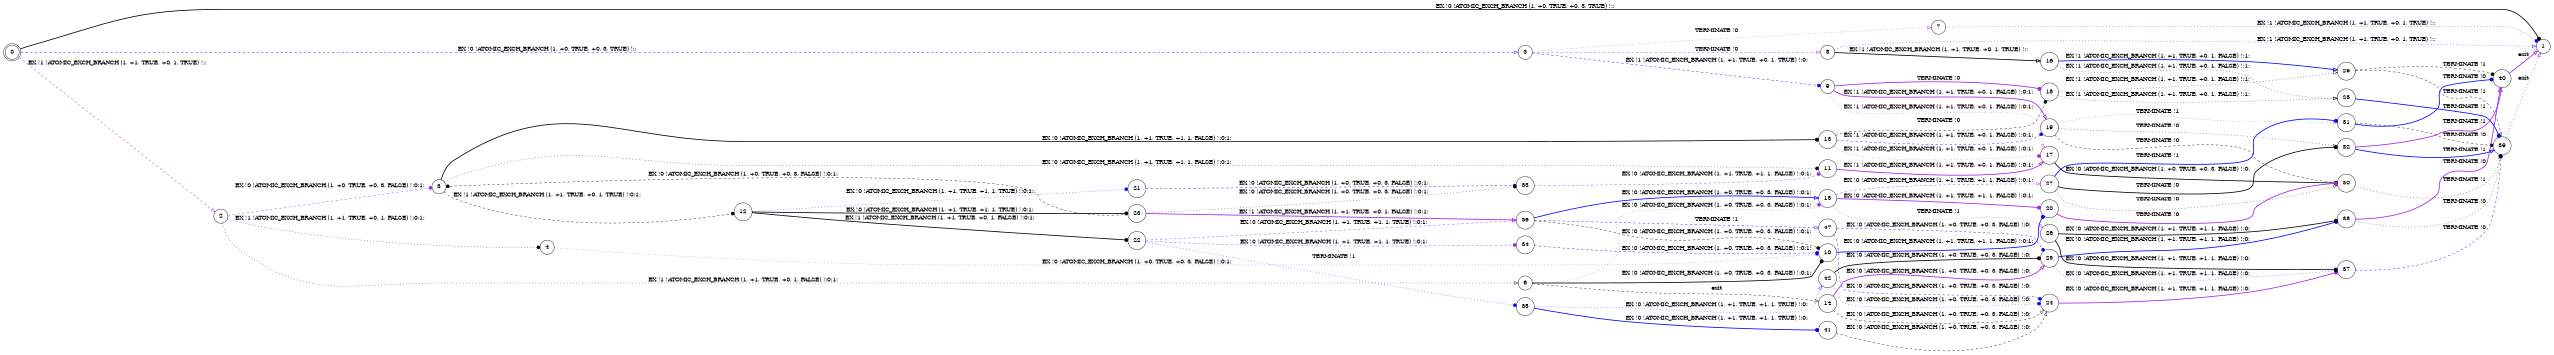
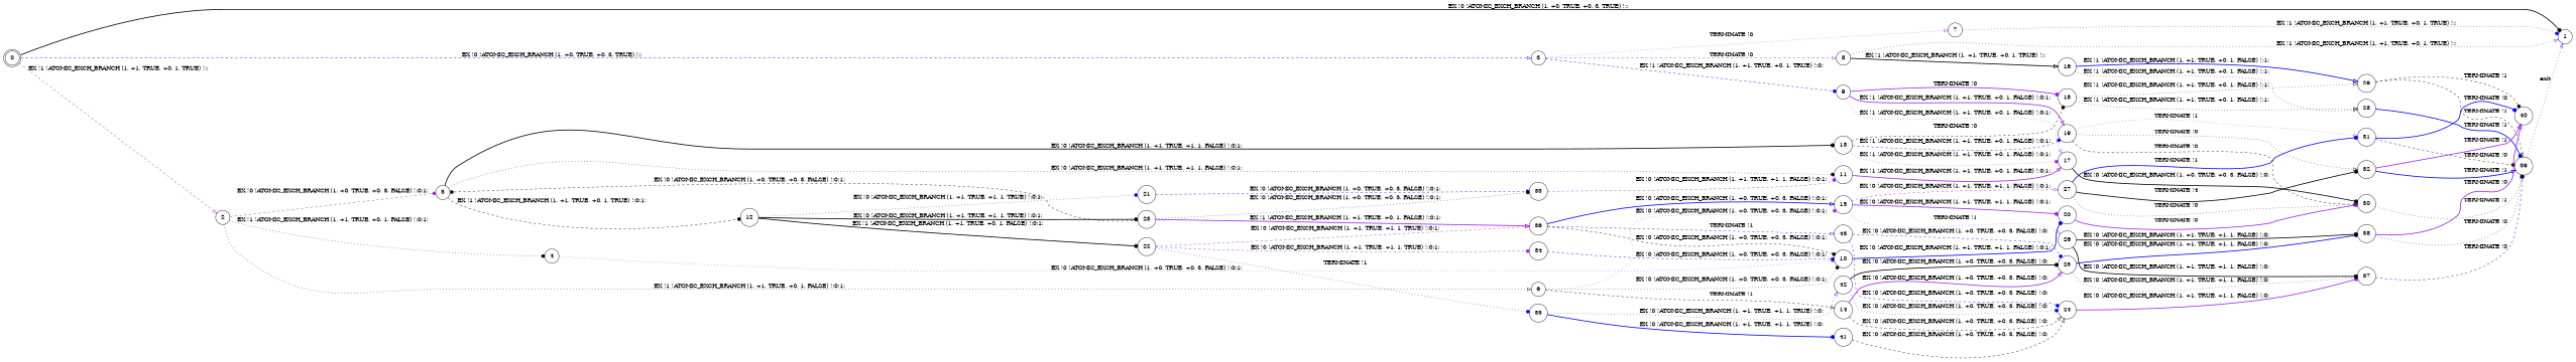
  digraph {
    rankdir=LR
    node [shape=circle]
    edge [arrowhead=dot color=black style=bold]
    0 [peripheries=2]
    1
    2
    3
    4
    5
    6
    7
    8
    9
    10
    11
    12
    13
    14
    15
    16
    17
    18
    19
    20
    21
    22
    23
    24
    25
    26
    27
    28
    29
    30
    31
    32
    33
    34
    35
    36
    37
    38
    39
    40
    41
    42
-   43 [label=47]
+   43
    0 -> 1 [label="EX !0 !ATOMIC_EXCH_BRANCH (1, +0, TRUE, +0, 3, TRUE) !::"]
    0 -> 2 [arrowhead=onormal color=purple label="EX !1 !ATOMIC_EXCH_BRANCH (1, +1, TRUE, +0, 1, TRUE) !::" style=dashed]
    0 -> 3 [arrowhead=onormal color=blue label="EX !0 !ATOMIC_EXCH_BRANCH (1, +0, TRUE, +0, 3, TRUE) !::" style=dashed]
    2 -> 4 [label="EX !1 !ATOMIC_EXCH_BRANCH (1, +1, TRUE, +0, 1, FALSE) !:0:1:" style=dotted]
    2 -> 5 [color=purple label="EX !0 !ATOMIC_EXCH_BRANCH (1, +0, TRUE, +0, 3, FALSE) !:0:1:" style=dashed]
    2 -> 6 [arrowhead=onormal label="EX !1 !ATOMIC_EXCH_BRANCH (1, +1, TRUE, +0, 1, FALSE) !:0:1:" style=dotted]
    3 -> 7 [arrowhead=onormal color=purple label="TERMINATE !0" style=dotted]
    3 -> 8 [arrowhead=onormal color=purple label="TERMINATE !0" style=dashed]
    3 -> 9 [color=blue label="EX !1 !ATOMIC_EXCH_BRANCH (1, +1, TRUE, +0, 1, TRUE) !:0:" style=dashed]
    4 -> 10 [color=purple label="EX !0 !ATOMIC_EXCH_BRANCH (1, +0, TRUE, +0, 3, FALSE) !:0:1:" style=dotted]
    5 -> 11 [label="EX !0 !ATOMIC_EXCH_BRANCH (1, +1, TRUE, +1, 1, FALSE) !:0:1:" style=dotted]
    5 -> 12 [label="EX !1 !ATOMIC_EXCH_BRANCH (1, +1, TRUE, +0, 1, TRUE) !:0:1:" style=dashed]
    5 -> 13 [label="EX !0 !ATOMIC_EXCH_BRANCH (1, +1, TRUE, +1, 1, FALSE) !:0:1:"]
-   6 -> 10 [label="EX !0 !ATOMIC_EXCH_BRANCH (1, +0, TRUE, +0, 3, FALSE) !:0:1:"]
-   6 -> 14 [arrowhead=onormal label=exit style=dashed]
+   6 -> 10 [label="EX !0 !ATOMIC_EXCH_BRANCH (1, +0, TRUE, +0, 3, FALSE) !:0:1:" style=dotted]
+   6 -> 14 [arrowhead=onormal label="TERMINATE !1" style=dashed]
    6 -> 15 [color=purple label="EX !0 !ATOMIC_EXCH_BRANCH (1, +0, TRUE, +0, 3, FALSE) !:0:1:" style=dotted]
    7 -> 1 [color=blue label="EX !1 !ATOMIC_EXCH_BRANCH (1, +1, TRUE, +0, 1, TRUE) !::" style=dotted]
    8 -> 1 [arrowhead=onormal color=blue label="EX !1 !ATOMIC_EXCH_BRANCH (1, +1, TRUE, +0, 1, TRUE) !::" style=dotted]
    8 -> 16 [arrowhead=onormal label="EX !1 !ATOMIC_EXCH_BRANCH (1, +1, TRUE, +0, 1, TRUE) !::"]
    9 -> 17 [arrowhead=onormal color=purple label="EX !1 !ATOMIC_EXCH_BRANCH (1, +1, TRUE, +0, 1, FALSE) !:0:1:" style=dotted]
    9 -> 18 [color=purple label="TERMINATE !0"]
    9 -> 19 [arrowhead=onormal color=purple label="EX !1 !ATOMIC_EXCH_BRANCH (1, +1, TRUE, +0, 1, FALSE) !:0:1:"]
    10 -> 20 [color=blue label="EX !0 !ATOMIC_EXCH_BRANCH (1, +1, TRUE, +1, 1, FALSE) !:0:1:"]
    11 -> 17 [arrowhead=onormal color=purple label="EX !1 !ATOMIC_EXCH_BRANCH (1, +1, TRUE, +0, 1, FALSE) !:0:1:"]
    12 -> 21 [color=blue label="EX !0 !ATOMIC_EXCH_BRANCH (1, +1, TRUE, +1, 1, TRUE) !:0:1:" style=dotted]
    12 -> 22 [label="EX !1 !ATOMIC_EXCH_BRANCH (1, +1, TRUE, +0, 1, FALSE) !:0:1:"]
    12 -> 23 [label="EX !0 !ATOMIC_EXCH_BRANCH (1, +1, TRUE, +1, 1, TRUE) !:0:1:"]
    13 -> 17 [color=purple label="EX !1 !ATOMIC_EXCH_BRANCH (1, +1, TRUE, +0, 1, FALSE) !:0:1:" style=dotted]
    13 -> 18 [label="TERMINATE !0" style=dashed]
    13 -> 19 [color=blue label="EX !1 !ATOMIC_EXCH_BRANCH (1, +1, TRUE, +0, 1, FALSE) !:0:1:" style=dashed]
    14 -> 24 [arrowhead=onormal label="EX !0 !ATOMIC_EXCH_BRANCH (1, +0, TRUE, +0, 3, FALSE) !:0:" style=dashed]
    14 -> 25 [arrowhead=onormal color=purple label="EX !0 !ATOMIC_EXCH_BRANCH (1, +0, TRUE, +0, 3, FALSE) !:0:"]
    15 -> 20 [color=purple label="EX !0 !ATOMIC_EXCH_BRANCH (1, +1, TRUE, +1, 1, FALSE) !:0:1:"]
    15 -> 26 [arrowhead=onormal color=purple label="TERMINATE !1" style=dotted]
    15 -> 27 [arrowhead=onormal color=purple label="EX !0 !ATOMIC_EXCH_BRANCH (1, +1, TRUE, +1, 1, FALSE) !:0:1:" style=dashed]
    16 -> 28 [arrowhead=onormal label="EX !1 !ATOMIC_EXCH_BRANCH (1, +1, TRUE, +0, 1, FALSE) !:1:" style=dotted]
    16 -> 29 [arrowhead=onormal color=blue label="EX !1 !ATOMIC_EXCH_BRANCH (1, +1, TRUE, +0, 1, FALSE) !:1:"]
    17 -> 30 [label="EX !0 !ATOMIC_EXCH_BRANCH (1, +0, TRUE, +0, 3, FALSE) !:0:"]
    18 -> 28 [arrowhead=onormal label="EX !1 !ATOMIC_EXCH_BRANCH (1, +1, TRUE, +0, 1, FALSE) !:1:" style=dotted]
    18 -> 29 [arrowhead=onormal label="EX !1 !ATOMIC_EXCH_BRANCH (1, +1, TRUE, +0, 1, FALSE) !:1:" style=dotted]
    19 -> 30 [label="TERMINATE !0" style=dashed]
    19 -> 31 [arrowhead=onormal color=purple label="TERMINATE !1" style=dotted]
    19 -> 32 [arrowhead=onormal label="TERMINATE !0" style=dotted]
    20 -> 30 [color=purple label="TERMINATE !0"]
    21 -> 33 [color=blue label="EX !0 !ATOMIC_EXCH_BRANCH (1, +0, TRUE, +0, 3, FALSE) !:0:1:" style=dashed]
    22 -> 34 [color=purple label="EX !0 !ATOMIC_EXCH_BRANCH (1, +1, TRUE, +1, 1, TRUE) !:0:1:" style=dashed]
    22 -> 35 [color=blue label="TERMINATE !1" style=dotted]
    22 -> 36 [arrowhead=onormal color=purple label="EX !0 !ATOMIC_EXCH_BRANCH (1, +1, TRUE, +1, 1, TRUE) !:0:1:" style=dashed]
    23 -> 5 [label="EX !0 !ATOMIC_EXCH_BRANCH (1, +0, TRUE, +0, 3, FALSE) !:0:1:" style=dashed]
    23 -> 33 [label="EX !0 !ATOMIC_EXCH_BRANCH (1, +0, TRUE, +0, 3, FALSE) !:0:1:" style=dotted]
    23 -> 36 [arrowhead=onormal color=purple label="EX !1 !ATOMIC_EXCH_BRANCH (1, +1, TRUE, +0, 1, FALSE) !:0:1:"]
    24 -> 37 [color=purple label="EX !0 !ATOMIC_EXCH_BRANCH (1, +1, TRUE, +1, 1, FALSE) !:0:"]
    25 -> 37 [color=blue label="EX !0 !ATOMIC_EXCH_BRANCH (1, +1, TRUE, +1, 1, FALSE) !:0:" style=dotted]
    25 -> 38 [color=blue label="EX !0 !ATOMIC_EXCH_BRANCH (1, +1, TRUE, +1, 1, FALSE) !:0:"]
    26 -> 37 [label="EX !0 !ATOMIC_EXCH_BRANCH (1, +1, TRUE, +1, 1, FALSE) !:0:"]
    26 -> 38 [label="EX !0 !ATOMIC_EXCH_BRANCH (1, +1, TRUE, +1, 1, FALSE) !:0:"]
    27 -> 30 [arrowhead=onormal label="TERMINATE !0" style=dotted]
    27 -> 31 [color=blue label="TERMINATE !1"]
-   27 -> 32 [label="TERMINATE !0"]
+   27 -> 32 [label="TERMINATE !4"]
    28 -> 39 [color=blue label="TERMINATE !1"]
    29 -> 39 [arrowhead=onormal label="TERMINATE !1" style=dashed]
    29 -> 40 [label="TERMINATE !1" style=dashed]
    30 -> 39 [arrowhead=onormal label="TERMINATE !1" style=dotted]
    31 -> 39 [label="TERMINATE !0" style=dashed]
    31 -> 40 [color=blue label="TERMINATE !0"]
    32 -> 39 [arrowhead=onormal color=blue label="TERMINATE !1"]
    32 -> 40 [arrowhead=onormal color=purple label="TERMINATE !1"]
    33 -> 11 [color=purple label="EX !0 !ATOMIC_EXCH_BRANCH (1, +1, TRUE, +1, 1, FALSE) !:0:1:" style=dashed]
    34 -> 10 [color=blue label="EX !0 !ATOMIC_EXCH_BRANCH (1, +0, TRUE, +0, 3, FALSE) !:0:1:" style=dashed]
    35 -> 41 [color=blue label="EX !0 !ATOMIC_EXCH_BRANCH (1, +1, TRUE, +1, 1, TRUE) !:0:"]
    35 -> 42 [arrowhead=onormal color=blue label="EX !0 !ATOMIC_EXCH_BRANCH (1, +1, TRUE, +1, 1, TRUE) !:0:" style=dotted]
    36 -> 10 [label="EX !0 !ATOMIC_EXCH_BRANCH (1, +0, TRUE, +0, 3, FALSE) !:0:1:" style=dashed]
    36 -> 15 [arrowhead=onormal color=blue label="EX !0 !ATOMIC_EXCH_BRANCH (1, +0, TRUE, +0, 3, FALSE) !:0:1:"]
    36 -> 43 [arrowhead=onormal color=blue label="TERMINATE !1" style=dashed]
    37 -> 39 [color=blue label="TERMINATE !0" style=dashed]
    38 -> 39 [label="TERMINATE !0" style=dotted]
    38 -> 40 [arrowhead=onormal color=purple label="TERMINATE !0"]
    39 -> 1 [arrowhead=onormal color=blue label=exit style=dotted]
-   40 -> 1 [arrowhead=onormal color=purple label=exit]
    41 -> 24 [arrowhead=onormal label="EX !0 !ATOMIC_EXCH_BRANCH (1, +0, TRUE, +0, 3, FALSE) !:0:" style=dashed]
    42 -> 24 [color=blue label="EX !0 !ATOMIC_EXCH_BRANCH (1, +0, TRUE, +0, 3, FALSE) !:0:" style=dotted]
    42 -> 25 [label="EX !0 !ATOMIC_EXCH_BRANCH (1, +0, TRUE, +0, 3, FALSE) !:0:"]
    43 -> 24 [color=blue label="EX !0 !ATOMIC_EXCH_BRANCH (1, +0, TRUE, +0, 3, FALSE) !:0:" style=dashed]
    43 -> 25 [color=blue label="EX !0 !ATOMIC_EXCH_BRANCH (1, +0, TRUE, +0, 3, FALSE) !:0:" style=dashed]
  }
